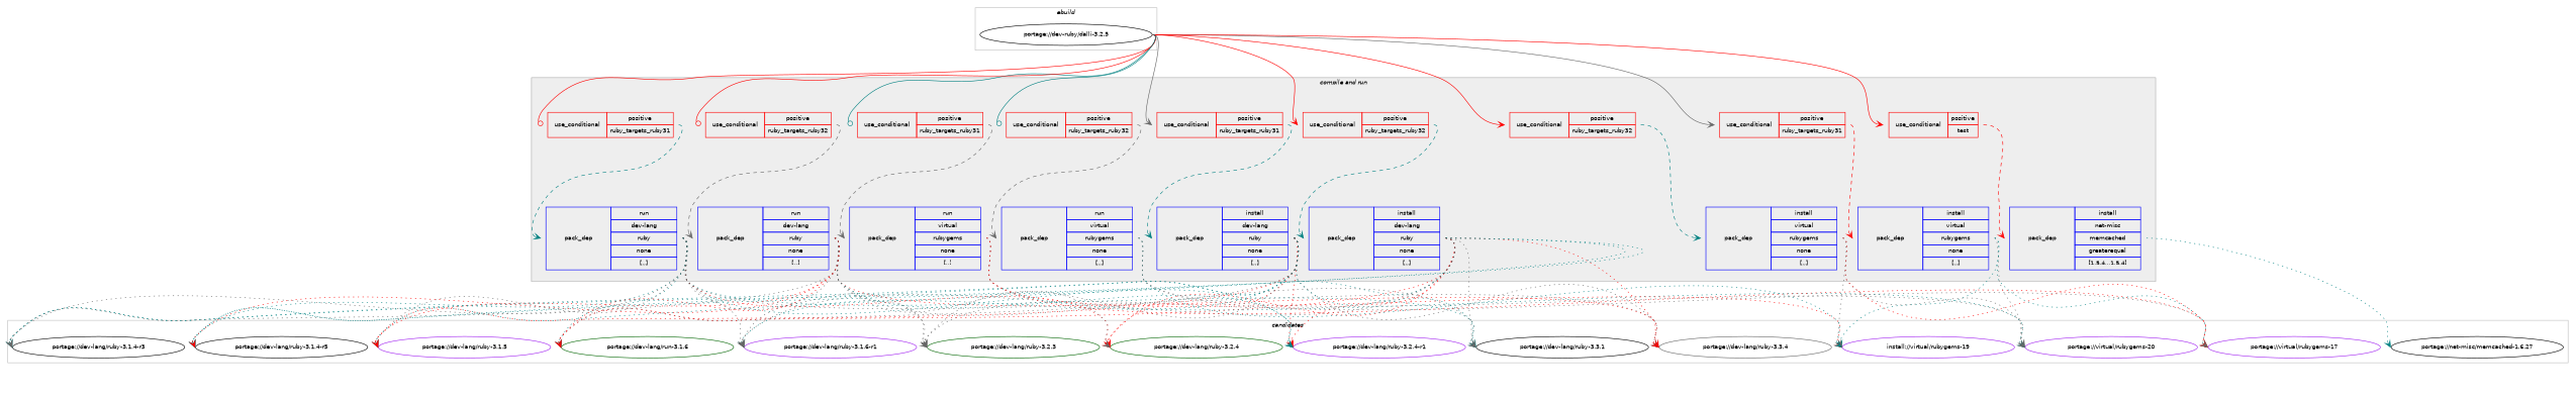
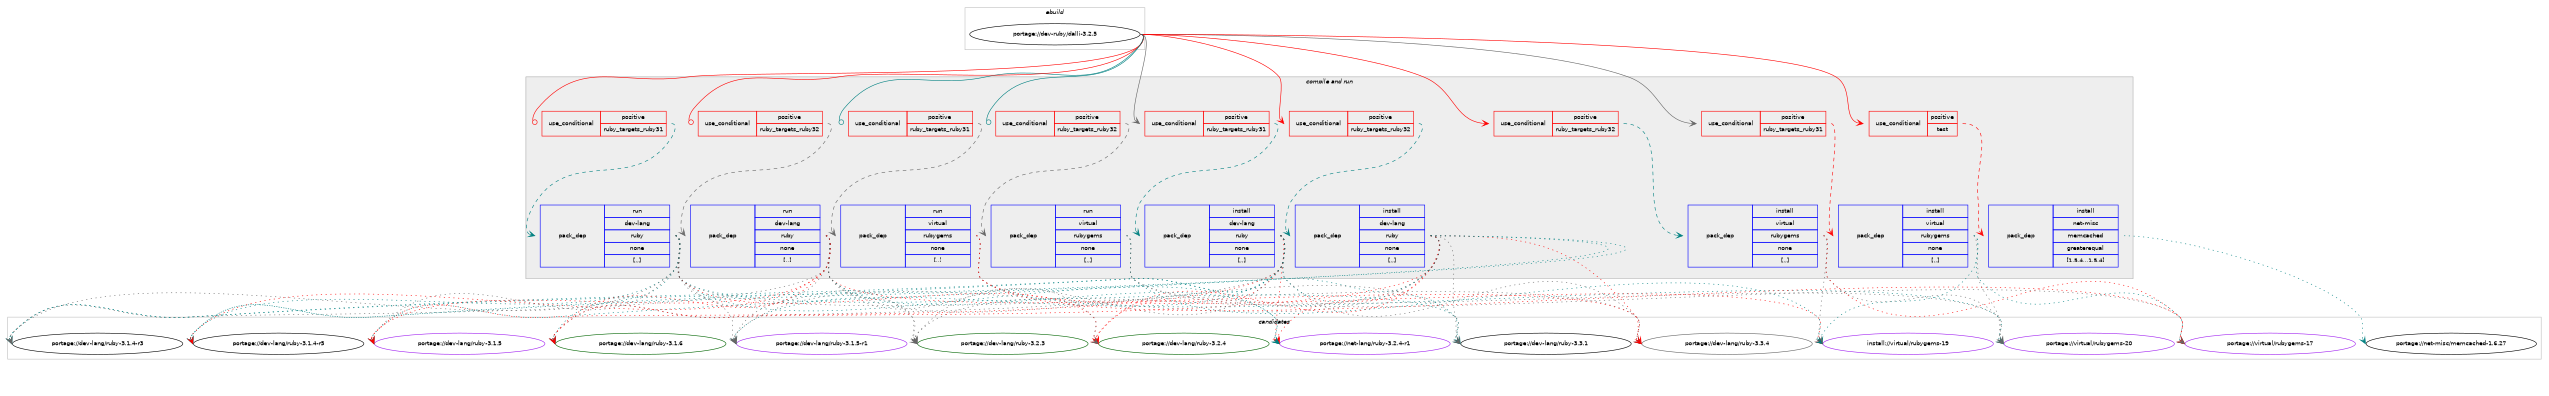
  digraph {
    compound=true
    concentrate=true
    fontname=Helvetica
    fontsize=10
    newrank=true
    rankdir=TB
    ranksep=1.5
    node [color=blue fontname=Helvetica fontsize=10 shape=none]
    edge [arrowhead=vee color=gray40 headport=w style=dotted tailport=e weight=100]
    n1 [color=black label="portage://dev-ruby/dalli-3.2.5" width=4 shape=""]
    n2 [label=<<TABLE BORDER="0" CELLBORDER="1" CELLSPACING="0" CELLPADDING="4" WIDTH="220"><TR><TD ROWSPAN="6" CELLPADDING="30">pack_dep</TD></TR><TR><TD WIDTH="110">install</TD></TR><TR><TD>dev-lang</TD></TR><TR><TD>ruby</TD></TR><TR><TD>none</TD></TR><TR><TD>[,,]</TD></TR></TABLE>>]
    n3 [color=red label=<<TABLE BORDER="0" CELLBORDER="1" CELLSPACING="0" CELLPADDING="4"><TR><TD ROWSPAN="3" CELLPADDING="10">use_conditional</TD></TR><TR><TD>positive</TD></TR><TR><TD>ruby_targets_ruby31</TD></TR></TABLE>>]
    n4 [label=<<TABLE BORDER="0" CELLBORDER="1" CELLSPACING="0" CELLPADDING="4" WIDTH="220"><TR><TD ROWSPAN="6" CELLPADDING="30">pack_dep</TD></TR><TR><TD WIDTH="110">install</TD></TR><TR><TD>virtual</TD></TR><TR><TD>rubygems</TD></TR><TR><TD>none</TD></TR><TR><TD>[,,]</TD></TR></TABLE>>]
    n5 [color=red label=<<TABLE BORDER="0" CELLBORDER="1" CELLSPACING="0" CELLPADDING="4"><TR><TD ROWSPAN="3" CELLPADDING="10">use_conditional</TD></TR><TR><TD>positive</TD></TR><TR><TD>ruby_targets_ruby31</TD></TR></TABLE>>]
    n6 [label=<<TABLE BORDER="0" CELLBORDER="1" CELLSPACING="0" CELLPADDING="4" WIDTH="220"><TR><TD ROWSPAN="6" CELLPADDING="30">pack_dep</TD></TR><TR><TD WIDTH="110">install</TD></TR><TR><TD>dev-lang</TD></TR><TR><TD>ruby</TD></TR><TR><TD>none</TD></TR><TR><TD>[,,]</TD></TR></TABLE>>]
    n7 [color=red label=<<TABLE BORDER="0" CELLBORDER="1" CELLSPACING="0" CELLPADDING="4"><TR><TD ROWSPAN="3" CELLPADDING="10">use_conditional</TD></TR><TR><TD>positive</TD></TR><TR><TD>ruby_targets_ruby32</TD></TR></TABLE>>]
    n8 [label=<<TABLE BORDER="0" CELLBORDER="1" CELLSPACING="0" CELLPADDING="4" WIDTH="220"><TR><TD ROWSPAN="6" CELLPADDING="30">pack_dep</TD></TR><TR><TD WIDTH="110">install</TD></TR><TR><TD>virtual</TD></TR><TR><TD>rubygems</TD></TR><TR><TD>none</TD></TR><TR><TD>[,,]</TD></TR></TABLE>>]
    n9 [color=red label=<<TABLE BORDER="0" CELLBORDER="1" CELLSPACING="0" CELLPADDING="4"><TR><TD ROWSPAN="3" CELLPADDING="10">use_conditional</TD></TR><TR><TD>positive</TD></TR><TR><TD>ruby_targets_ruby32</TD></TR></TABLE>>]
    n10 [label=<<TABLE BORDER="0" CELLBORDER="1" CELLSPACING="0" CELLPADDING="4" WIDTH="220"><TR><TD ROWSPAN="6" CELLPADDING="30">pack_dep</TD></TR><TR><TD WIDTH="110">install</TD></TR><TR><TD>net-misc</TD></TR><TR><TD>memcached</TD></TR><TR><TD>greaterequal</TD></TR><TR><TD>[1.5.4,,,1.5.4]</TD></TR></TABLE>>]
    n11 [color=red label=<<TABLE BORDER="0" CELLBORDER="1" CELLSPACING="0" CELLPADDING="4"><TR><TD ROWSPAN="3" CELLPADDING="10">use_conditional</TD></TR><TR><TD>positive</TD></TR><TR><TD>test</TD></TR></TABLE>>]
    n12 [label=<<TABLE BORDER="0" CELLBORDER="1" CELLSPACING="0" CELLPADDING="4" WIDTH="220"><TR><TD ROWSPAN="6" CELLPADDING="30">pack_dep</TD></TR><TR><TD WIDTH="110">run</TD></TR><TR><TD>dev-lang</TD></TR><TR><TD>ruby</TD></TR><TR><TD>none</TD></TR><TR><TD>[,,]</TD></TR></TABLE>>]
    n13 [color=red label=<<TABLE BORDER="0" CELLBORDER="1" CELLSPACING="0" CELLPADDING="4"><TR><TD ROWSPAN="3" CELLPADDING="10">use_conditional</TD></TR><TR><TD>positive</TD></TR><TR><TD>ruby_targets_ruby31</TD></TR></TABLE>>]
    n14 [label=<<TABLE BORDER="0" CELLBORDER="1" CELLSPACING="0" CELLPADDING="4" WIDTH="220"><TR><TD ROWSPAN="6" CELLPADDING="30">pack_dep</TD></TR><TR><TD WIDTH="110">run</TD></TR><TR><TD>virtual</TD></TR><TR><TD>rubygems</TD></TR><TR><TD>none</TD></TR><TR><TD>[,,]</TD></TR></TABLE>>]
    n15 [color=red label=<<TABLE BORDER="0" CELLBORDER="1" CELLSPACING="0" CELLPADDING="4"><TR><TD ROWSPAN="3" CELLPADDING="10">use_conditional</TD></TR><TR><TD>positive</TD></TR><TR><TD>ruby_targets_ruby31</TD></TR></TABLE>>]
    n16 [label=<<TABLE BORDER="0" CELLBORDER="1" CELLSPACING="0" CELLPADDING="4" WIDTH="220"><TR><TD ROWSPAN="6" CELLPADDING="30">pack_dep</TD></TR><TR><TD WIDTH="110">run</TD></TR><TR><TD>dev-lang</TD></TR><TR><TD>ruby</TD></TR><TR><TD>none</TD></TR><TR><TD>[,,]</TD></TR></TABLE>>]
    n17 [color=red label=<<TABLE BORDER="0" CELLBORDER="1" CELLSPACING="0" CELLPADDING="4"><TR><TD ROWSPAN="3" CELLPADDING="10">use_conditional</TD></TR><TR><TD>positive</TD></TR><TR><TD>ruby_targets_ruby32</TD></TR></TABLE>>]
    n18 [label=<<TABLE BORDER="0" CELLBORDER="1" CELLSPACING="0" CELLPADDING="4" WIDTH="220"><TR><TD ROWSPAN="6" CELLPADDING="30">pack_dep</TD></TR><TR><TD WIDTH="110">run</TD></TR><TR><TD>virtual</TD></TR><TR><TD>rubygems</TD></TR><TR><TD>none</TD></TR><TR><TD>[,,]</TD></TR></TABLE>>]
    n19 [color=red label=<<TABLE BORDER="0" CELLBORDER="1" CELLSPACING="0" CELLPADDING="4"><TR><TD ROWSPAN="3" CELLPADDING="10">use_conditional</TD></TR><TR><TD>positive</TD></TR><TR><TD>ruby_targets_ruby32</TD></TR></TABLE>>]
    n20 [color=gray40 label="portage://dev-lang/ruby-3.3.4" width=4 shape=""]
    n21 [color=black label="portage://dev-lang/ruby-3.3.1" width=4 shape=""]
-   n22 [color=purple label="portage://dev-lang/ruby-3.2.4-r1" width=4 shape=""]
+   n22 [color=purple label="portage://net-lang/ruby-3.2.4-r1" width=4 shape=""]
    n23 [color=darkgreen label="portage://dev-lang/ruby-3.2.4" width=4 shape=""]
    n24 [color=darkgreen label="portage://dev-lang/ruby-3.2.3" width=4 shape=""]
-   n25 [color=purple label="portage://dev-lang/ruby-3.1.6-r1" width=4 shape=""]
-   n26 [color=darkgreen label="portage://dev-lang/run-3.1.6" width=4 shape=""]
+   n25 [color=purple label="portage://dev-lang/ruby-3.1.5-r1" width=4 shape=""]
+   n26 [color=darkgreen label="portage://dev-lang/ruby-3.1.6" width=4 shape=""]
    n27 [color=purple label="portage://dev-lang/ruby-3.1.5" width=4 shape=""]
    n28 [color=black label="portage://dev-lang/ruby-3.1.4-r5" width=4 shape=""]
    n29 [color=black label="portage://dev-lang/ruby-3.1.4-r3" width=4 shape=""]
    n30 [color=purple label="portage://virtual/rubygems-20" width=4 shape=""]
    n31 [color=purple label="install://virtual/rubygems-19" width=4 shape=""]
    n32 [color=purple label="portage://virtual/rubygems-17" width=4 shape=""]
    n33 [color=black label="portage://net-misc/memcached-1.6.27" width=4 shape=""]
    subgraph cluster_1 {
      color=gray
      label=<<i>ebuild</i>>
      rank=same
      n1
    }
    subgraph cluster_2 {
      color=gray
      label=<<i>dependencies</i>>
      subgraph cluster_3 {
        color=gray
        fillcolor="#eeeeee"
        label=<<i>compile</i>>
        style=filled
        subgraph sub_4 {
          color=gray
          fillcolor="#eeeeee"
          label=<<i>compile</i>>
          style=filled
          n3
          subgraph sub_5 {
            color=gray
            fillcolor="#eeeeee"
            label=<<i>compile</i>>
            style=filled
            n2
          }
        }
        subgraph sub_6 {
          color=gray
          fillcolor="#eeeeee"
          label=<<i>compile</i>>
          style=filled
          n5
          subgraph sub_7 {
            color=gray
            fillcolor="#eeeeee"
            label=<<i>compile</i>>
            style=filled
            n4
          }
        }
        subgraph sub_8 {
          color=gray
          fillcolor="#eeeeee"
          label=<<i>compile</i>>
          style=filled
          n7
          subgraph sub_9 {
            color=gray
            fillcolor="#eeeeee"
            label=<<i>compile</i>>
            style=filled
            n6
          }
        }
        subgraph sub_10 {
          color=gray
          fillcolor="#eeeeee"
          label=<<i>compile</i>>
          style=filled
          n9
          subgraph sub_11 {
            color=gray
            fillcolor="#eeeeee"
            label=<<i>compile</i>>
            style=filled
            n8
          }
        }
        subgraph sub_12 {
          color=gray
          fillcolor="#eeeeee"
          label=<<i>compile</i>>
          style=filled
          n11
          subgraph sub_13 {
            color=gray
            fillcolor="#eeeeee"
            label=<<i>compile</i>>
            style=filled
            n10
          }
        }
      }
      subgraph cluster_14 {
        color=gray
        fillcolor="#eeeeee"
        label=<<i>run</i>>
        style=filled
        subgraph sub_15 {
          color=gray
          fillcolor="#eeeeee"
          label=<<i>run</i>>
          style=filled
          n13
          subgraph sub_16 {
            color=gray
            fillcolor="#eeeeee"
            label=<<i>run</i>>
            style=filled
            n12
          }
        }
        subgraph sub_17 {
          color=gray
          fillcolor="#eeeeee"
          label=<<i>run</i>>
          style=filled
          n15
          subgraph sub_18 {
            color=gray
            fillcolor="#eeeeee"
            label=<<i>run</i>>
            style=filled
            n14
          }
        }
        subgraph sub_19 {
          color=gray
          fillcolor="#eeeeee"
          label=<<i>run</i>>
          style=filled
          n17
          subgraph sub_20 {
            color=gray
            fillcolor="#eeeeee"
            label=<<i>run</i>>
            style=filled
            n16
          }
        }
        subgraph sub_21 {
          color=gray
          fillcolor="#eeeeee"
          label=<<i>run</i>>
          style=filled
          n19
          subgraph sub_22 {
            color=gray
            fillcolor="#eeeeee"
            label=<<i>run</i>>
            style=filled
            n18
          }
        }
      }
      subgraph cluster_23 {
        color=gray
        fillcolor="#eeeeee"
        label=<<i>compile and run</i>>
        style=filled
      }
    }
    subgraph cluster_24 {
      color=gray
      label=<<i>candidates</i>>
      rank=same
      subgraph sub_25 {
        color=black
        label=<<i>candidates</i>>
        nodesep=1
        rank=same
        n20
        n21
        n22
        n23
        n24
        n25
        n26
        n27
        n28
        n29
      }
      subgraph sub_26 {
        color=black
        label=<<i>candidates</i>>
        nodesep=1
        rank=same
        n30
        n31
        n32
      }
      subgraph sub_27 {
        color=black
        label=<<i>candidates</i>>
        nodesep=1
        rank=same
        n20
        n21
        n22
        n23
        n24
        n25
        n26
        n27
        n28
        n29
      }
      subgraph sub_28 {
        color=black
        label=<<i>candidates</i>>
        nodesep=1
        rank=same
        n30
        n31
        n32
      }
      subgraph sub_29 {
        color=black
        label=<<i>candidates</i>>
        nodesep=1
        rank=same
        n33
      }
      subgraph sub_30 {
        color=black
        label=<<i>candidates</i>>
        nodesep=1
        rank=same
        n20
        n21
        n22
        n23
        n24
        n25
        n26
        n27
        n28
        n29
      }
      subgraph sub_31 {
        color=black
        label=<<i>candidates</i>>
        nodesep=1
        rank=same
        n30
        n31
        n32
      }
      subgraph sub_32 {
        color=black
        label=<<i>candidates</i>>
        nodesep=1
        rank=same
        n20
        n21
        n22
        n23
        n24
        n25
        n26
        n27
        n28
        n29
      }
      subgraph sub_33 {
        color=black
        label=<<i>candidates</i>>
        nodesep=1
        rank=same
        n30
        n31
        n32
      }
    }
    n1 -> n3 [style=solid weight=20]
    n1 -> n5 [style=solid weight=20]
    n1 -> n7 [color=red style=solid weight=20]
    n1 -> n9 [color=red style=solid weight=20]
    n1 -> n11 [color=red style=solid weight=20]
    n1 -> n13 [arrowhead=odot color=red style=solid weight=20]
    n1 -> n15 [arrowhead=odot color=teal style=solid weight=20]
    n1 -> n17 [arrowhead=odot color=red style=solid weight=20]
    n1 -> n19 [arrowhead=odot color=teal style=solid weight=20]
    n2 -> n20
    n2 -> n21 [color=teal]
    n2 -> n22 [color=red]
    n2 -> n23 [color=red]
    n2 -> n24
    n2 -> n25 [color=teal]
    n2 -> n26
    n2 -> n27 [color=red]
    n2 -> n28 [color=teal]
    n2 -> n29 [color=teal]
    n3 -> n2 [color=teal style=dashed weight=20]
    n4 -> n30
    n4 -> n31 [color=teal]
    n4 -> n32 [color=teal]
    n5 -> n4 [color=red style=dashed weight=20]
    n6 -> n20 [color=red]
    n6 -> n21
    n6 -> n22 [color=red]
    n6 -> n23 [color=red]
    n6 -> n24
    n6 -> n25
    n6 -> n26 [color=red]
    n6 -> n27 [color=teal]
    n6 -> n28 [color=teal]
    n6 -> n29 [color=teal]
    n7 -> n6 [color=teal style=dashed weight=20]
    n8 -> n30
    n8 -> n31
    n8 -> n32 [color=red]
    n9 -> n8 [color=teal style=dashed weight=20]
    n10 -> n33 [color=teal]
    n11 -> n10 [color=red style=dashed weight=20]
    n12 -> n20
    n12 -> n21 [color=teal]
    n12 -> n22 [color=teal]
    n12 -> n23 [color=red]
    n12 -> n24
    n12 -> n25
    n12 -> n26 [color=teal]
    n12 -> n27
    n12 -> n28 [color=teal]
    n12 -> n29
    n13 -> n12 [color=teal style=dashed weight=20]
    n14 -> n30 [color=teal]
    n14 -> n31 [color=red]
    n14 -> n32 [color=red]
    n15 -> n14 [style=dashed weight=20]
    n16 -> n20 [color=red]
    n16 -> n21
    n16 -> n22 [color=teal]
    n16 -> n23
    n16 -> n24
    n16 -> n25
    n16 -> n26 [color=red]
    n16 -> n27 [color=red]
    n16 -> n28 [color=red]
    n16 -> n29
    n17 -> n16 [style=dashed weight=20]
    n18 -> n30
    n18 -> n31 [color=teal]
    n18 -> n32
    n19 -> n18 [style=dashed weight=20]
  }
